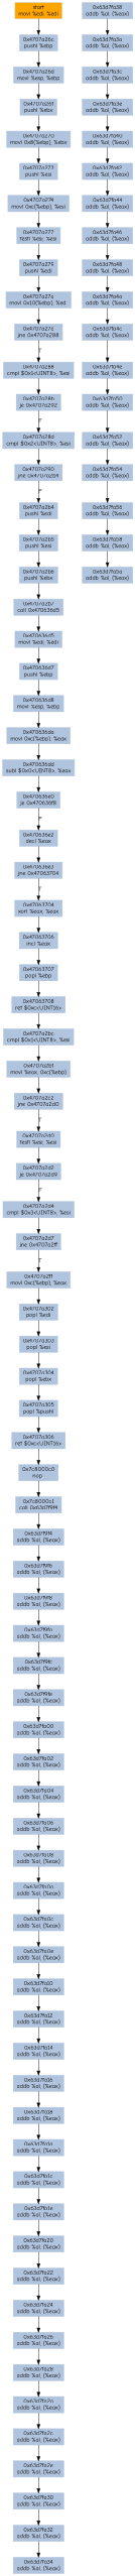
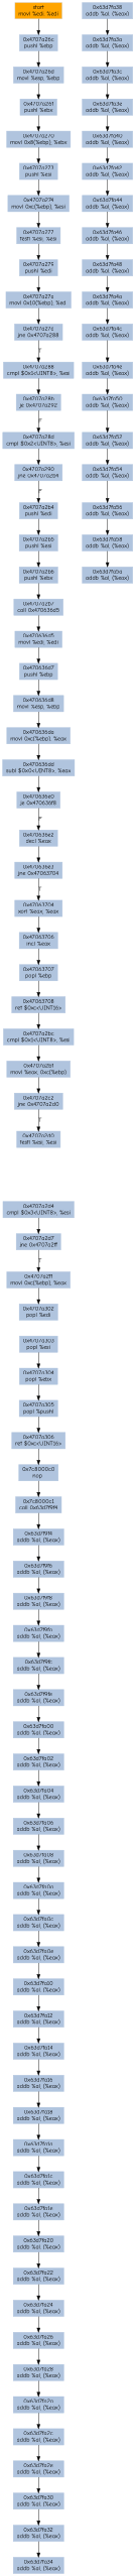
  digraph {
    fontname="Comic Neue"
    node [color=lightsteelblue fillcolor=lightsteelblue fontname="Comic Neue" shape=rectangle style=filled]
    edge [color="#000000" fontname="Comic Neue"]
    n1 [color=lightgrey fillcolor=orange label="start\nmovl %edi, %edi"]
    n2 [label="0x4707a26c\npushl %ebp"]
    n3 [label="0x4707a26d\nmovl %esp, %ebp"]
    n4 [label="0x4707a26f\npushl %ebx"]
    n5 [label="0x4707a270\nmovl 0x8(%ebp), %ebx"]
    n6 [label="0x4707a273\npushl %esi"]
    n7 [label="0x4707a274\nmovl 0xc(%ebp), %esi"]
    n8 [label="0x4707a277\ntestl %esi, %esi"]
    n9 [label="0x4707a279\npushl %edi"]
    n10 [label="0x4707a27a\nmovl 0x10(%ebp), %edi"]
    n11 [label="0x4707a27d\njne 0x4707a288"]
    n12 [label="0x4707a288\ncmpl $0x1<UINT8>, %esi"]
    n13 [label="0x4707a28b\nje 0x4707a292"]
    n14 [label="0x4707a28d\ncmpl $0x2<UINT8>, %esi"]
    n15 [label="0x4707a290\njne 0x4707a2b4"]
    n16 [label="0x4707a2b4\npushl %edi"]
    n17 [label="0x4707a2b5\npushl %esi"]
    n18 [label="0x4707a2b6\npushl %ebx"]
    n19 [label="0x4707a2b7\ncall 0x470636d5"]
    n20 [label="0x470636d5\nmovl %edi, %edi"]
    n21 [label="0x470636d7\npushl %ebp"]
    n22 [label="0x470636d8\nmovl %esp, %ebp"]
    n23 [label="0x470636da\nmovl 0xc(%ebp), %eax"]
    n24 [label="0x470636dd\nsubl $0x0<UINT8>, %eax"]
    n25 [label="0x470636e0\nje 0x470636f8"]
    n26 [label="0x470636e2\ndecl %eax"]
    n27 [label="0x470636e3\njne 0x47063704"]
    n28 [label="0x47063704\nxorl %eax, %eax"]
    n29 [label="0x47063706\nincl %eax"]
    n30 [label="0x47063707\npopl %ebp"]
    n31 [label="0x47063708\nret $0xc<UINT16>"]
    n32 [label="0x4707a2bc\ncmpl $0x1<UINT8>, %esi"]
    n33 [label="0x4707a2bf\nmovl %eax, 0xc(%ebp)"]
    n34 [label="0x4707a2c2\njne 0x4707a2d0"]
    n35 [label="0x4707a2d0\ntestl %esi, %esi"]
-   n36 [label="0x4707a2d2\nje 0x4707a2d9"]
    n37 [label="0x4707a2d4\ncmpl $0x3<UINT8>, %esi"]
    n38 [label="0x4707a2d7\njne 0x4707a2ff"]
    n39 [label="0x4707a2ff\nmovl 0xc(%ebp), %eax"]
    n40 [label="0x4707a302\npopl %edi"]
    n41 [label="0x4707a303\npopl %esi"]
    n42 [label="0x4707a304\npopl %ebx"]
    n43 [label="0x4707a305\npopl %pushl"]
    n44 [label="0x4707a306\nret $0xc<UINT16>"]
    n45 [label="0x7c8000c0\nnop "]
    n46 [label="0x7c8000c1\ncall 0x63d7f9f4"]
    n47 [label="0x63d7f9f4\naddb %al, (%eax)"]
    n48 [label="0x63d7f9f6\naddb %al, (%eax)"]
    n49 [label="0x63d7f9f8\naddb %al, (%eax)"]
    n50 [label="0x63d7f9fa\naddb %al, (%eax)"]
    n51 [label="0x63d7f9fc\naddb %al, (%eax)"]
    n52 [label="0x63d7f9fe\naddb %al, (%eax)"]
    n53 [label="0x63d7fa00\naddb %al, (%eax)"]
    n54 [label="0x63d7fa02\naddb %al, (%eax)"]
    n55 [label="0x63d7fa04\naddb %al, (%eax)"]
    n56 [label="0x63d7fa06\naddb %al, (%eax)"]
    n57 [label="0x63d7fa08\naddb %al, (%eax)"]
    n58 [label="0x63d7fa0a\naddb %al, (%eax)"]
    n59 [label="0x63d7fa0c\naddb %al, (%eax)"]
    n60 [label="0x63d7fa0e\naddb %al, (%eax)"]
    n61 [label="0x63d7fa10\naddb %al, (%eax)"]
    n62 [label="0x63d7fa12\naddb %al, (%eax)"]
    n63 [label="0x63d7fa14\naddb %al, (%eax)"]
    n64 [label="0x63d7fa16\naddb %al, (%eax)"]
    n65 [label="0x63d7fa18\naddb %al, (%eax)"]
    n66 [label="0x63d7fa1a\naddb %al, (%eax)"]
    n67 [label="0x63d7fa1c\naddb %al, (%eax)"]
    n68 [label="0x63d7fa1e\naddb %al, (%eax)"]
    n69 [label="0x63d7fa20\naddb %al, (%eax)"]
    n70 [label="0x63d7fa22\naddb %al, (%eax)"]
    n71 [label="0x63d7fa24\naddb %al, (%eax)"]
    n72 [label="0x63d7fa26\naddb %al, (%eax)"]
    n73 [label="0x63d7fa28\naddb %al, (%eax)"]
    n74 [label="0x63d7fa2a\naddb %al, (%eax)"]
    n75 [label="0x63d7fa2c\naddb %al, (%eax)"]
    n76 [label="0x63d7fa2e\naddb %al, (%eax)"]
    n77 [label="0x63d7fa30\naddb %al, (%eax)"]
    n78 [label="0x63d7fa32\naddb %al, (%eax)"]
    n79 [label="0x63d7fa34\naddb %al, (%eax)"]
    n80 [label="0x63d7fa38\naddb %al, (%eax)"]
    n81 [label="0x63d7fa3a\naddb %al, (%eax)"]
    n82 [label="0x63d7fa3c\naddb %al, (%eax)"]
    n83 [label="0x63d7fa3e\naddb %al, (%eax)"]
    n84 [label="0x63d7fa40\naddb %al, (%eax)"]
    n85 [label="0x63d7fa42\naddb %al, (%eax)"]
    n86 [label="0x63d7fa44\naddb %al, (%eax)"]
    n87 [label="0x63d7fa46\naddb %al, (%eax)"]
    n88 [label="0x63d7fa48\naddb %al, (%eax)"]
    n89 [label="0x63d7fa4a\naddb %al, (%eax)"]
    n90 [label="0x63d7fa4c\naddb %al, (%eax)"]
    n91 [label="0x63d7fa4e\naddb %al, (%eax)"]
    n92 [label="0x63d7fa50\naddb %al, (%eax)"]
    n93 [label="0x63d7fa52\naddb %al, (%eax)"]
    n94 [label="0x63d7fa54\naddb %al, (%eax)"]
    n95 [label="0x63d7fa56\naddb %al, (%eax)"]
    n96 [label="0x63d7fa58\naddb %al, (%eax)"]
    n97 [label="0x63d7fa5a\naddb %al, (%eax)"]
    n1 -> n2
    n2 -> n3
    n3 -> n4
    n4 -> n5
    n5 -> n6
    n6 -> n7
    n7 -> n8
    n8 -> n9
    n9 -> n10
    n10 -> n11
    n11 -> n12 [label=T]
    n12 -> n13
    n13 -> n14 [label=F]
    n14 -> n15
    n15 -> n16 [label=F]
    n16 -> n17
    n17 -> n18
    n18 -> n19
    n19 -> n20
    n20 -> n21
    n21 -> n22
    n22 -> n23
    n23 -> n24
    n24 -> n25
    n25 -> n26 [label=F]
    n26 -> n27
    n27 -> n28 [label=T]
    n28 -> n29
    n29 -> n30
    n30 -> n31
    n31 -> n32
    n32 -> n33
    n33 -> n34
    n34 -> n35 [label=T]
-   n35 -> n36
-   n36 -> n37 [label=F]
    n37 -> n38
    n38 -> n39 [label=T]
    n39 -> n40
-   n40 -> n41
    n41 -> n42
    n42 -> n43
    n43 -> n44
    n44 -> n45
    n45 -> n46
    n46 -> n47
    n47 -> n48
    n48 -> n49
    n49 -> n50
    n50 -> n51
    n51 -> n52
    n52 -> n53
    n53 -> n54
    n54 -> n55
    n55 -> n56
    n56 -> n57
    n57 -> n58
    n58 -> n59
    n59 -> n60
    n60 -> n61
    n61 -> n62
    n62 -> n63
    n63 -> n64
    n64 -> n65
    n65 -> n66
    n66 -> n67
    n67 -> n68
    n68 -> n69
    n69 -> n70
    n70 -> n71
    n71 -> n72
    n72 -> n73
    n73 -> n74
    n74 -> n75
    n75 -> n76
    n76 -> n77
    n77 -> n78
    n78 -> n79
    n80 -> n81
    n81 -> n82
    n82 -> n83
    n83 -> n84
    n84 -> n85
    n85 -> n86
    n86 -> n87
    n87 -> n88
    n88 -> n89
    n89 -> n90
    n90 -> n91
    n91 -> n92
    n92 -> n93
    n93 -> n94
    n94 -> n95
    n95 -> n96
    n96 -> n97
  }
